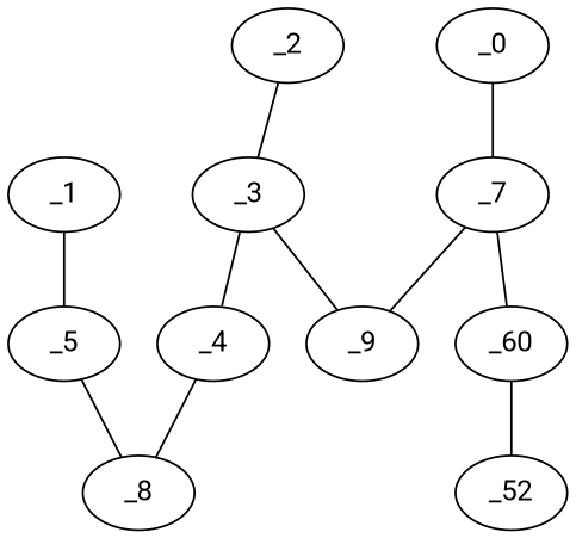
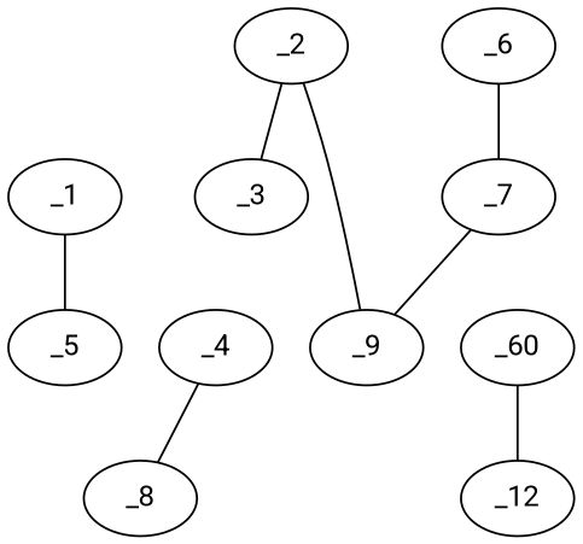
  graph {
    fontname=Roboto
    node [charge=0 chem=1 fontname=Roboto symbol="C  " x=2.866]
    edge [fontname=Roboto valence=1]
    _1 [x=6.1808 y=0.1939]
    _5 [x=7.8854 y=-0.8507]
    _2 [x=5.703 y=2.1425]
    _3 [x=6.4396 y=1.1599]
    _8 [x=8.6626 y=-0.2214]
-   _6 [x=4.6456 y=-1.0492 label=_0]
+   _6 [x=4.6456 y=-1.0492]
    _7 [x=3.7321 y=-0.6425]
    _4 [x=8.3042 y=0.7122]
    _9 [x=3.8366 y=0.352]
    n10 [label=_60 y=-1.1425]
-   _12 [chem=2 symbol="O  " y=-2.1425 label=_52]
+   _12 [chem=2 symbol="O  " y=-2.1425]
    _1 -- _5
-   _5 -- _8
    _2 -- _3
-   _3 -- _4
-   _3 -- _9
+   _2 -- _9
    _6 -- _7
    _7 -- _9
-   _7 -- n10
    _4 -- _8 [valence=2]
    n10 -- _12
  }
